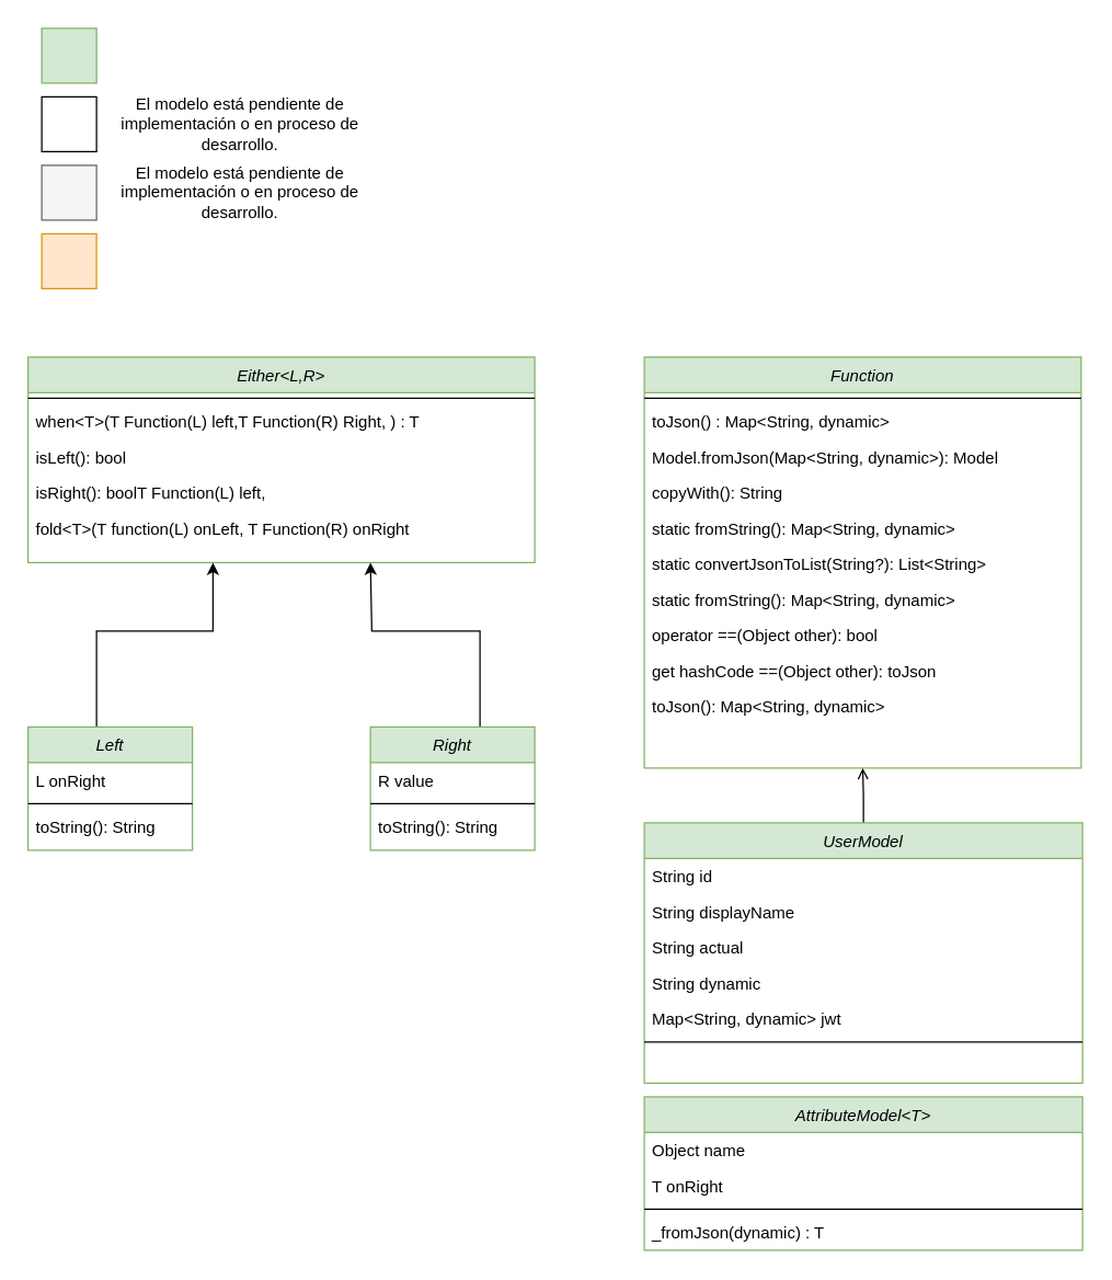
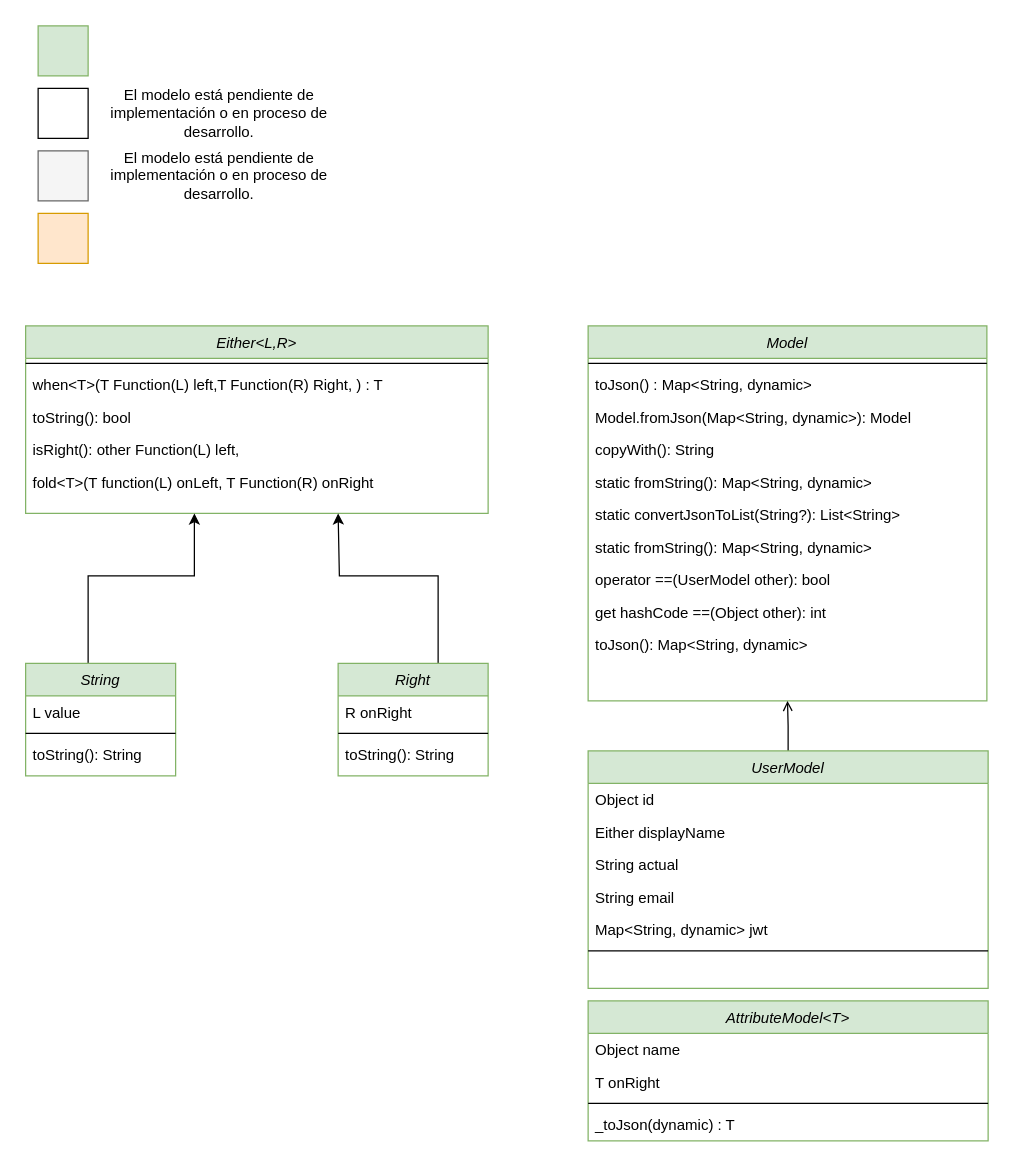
  <mxCell id="0" />
  <mxCell id="1" parent="0" />
  <mxCell id="2" value="El modelo está pendiente de implementación o en proceso de desarrollo." style="text;html=1;align=center;verticalAlign=middle;whiteSpace=wrap;rounded=0;movable=0;resizable=0;rotatable=0;deletable=0;editable=0;locked=1;connectable=0;" parent="1" vertex="1"><mxGeometry x="80" y="70" width="190" height="40" as="geometry" /></mxCell>
  <mxCell id="3" value="El modelo está pendiente de implementación o en proceso de desarrollo." style="text;html=1;align=center;verticalAlign=middle;whiteSpace=wrap;rounded=0;movable=0;resizable=0;rotatable=0;deletable=0;editable=0;locked=1;connectable=0;" parent="1" vertex="1"><mxGeometry x="80" y="120" width="190" height="40" as="geometry" /></mxCell>
- <mxCell id="4" value="Function" style="swimlane;fontStyle=2;align=center;verticalAlign=top;childLayout=stackLayout;horizontal=1;startSize=26;horizontalStack=0;resizeParent=1;resizeLast=0;collapsible=1;marginBottom=0;rounded=0;shadow=0;strokeWidth=1;fillColor=#d5e8d4;strokeColor=#82b366;movable=0;resizable=0;rotatable=0;deletable=0;editable=0;locked=1;connectable=0;" parent="1" vertex="1"><mxGeometry x="470" y="260" width="319" height="300" as="geometry"><mxRectangle x="230" y="140" width="160" height="26" as="alternateBounds" /></mxGeometry></mxCell>
+ <mxCell id="4" value="Model" style="swimlane;fontStyle=2;align=center;verticalAlign=top;childLayout=stackLayout;horizontal=1;startSize=26;horizontalStack=0;resizeParent=1;resizeLast=0;collapsible=1;marginBottom=0;rounded=0;shadow=0;strokeWidth=1;fillColor=#d5e8d4;strokeColor=#82b366;movable=0;resizable=0;rotatable=0;deletable=0;editable=0;locked=1;connectable=0;" parent="1" vertex="1"><mxGeometry x="470" y="260" width="319" height="300" as="geometry"><mxRectangle x="230" y="140" width="160" height="26" as="alternateBounds" /></mxGeometry></mxCell>
  <mxCell id="5" value="" style="line;html=1;strokeWidth=1;align=left;verticalAlign=middle;spacingTop=-1;spacingLeft=3;spacingRight=3;rotatable=0;labelPosition=right;points=[];portConstraint=eastwest;" parent="4" vertex="1"><mxGeometry y="26" width="319" height="8" as="geometry" /></mxCell>
  <mxCell id="6" value="toJson() : Map&lt;String, dynamic&gt;" style="text;align=left;verticalAlign=top;spacingLeft=4;spacingRight=4;overflow=hidden;rotatable=0;points=[[0,0.5],[1,0.5]];portConstraint=eastwest;" parent="4" vertex="1"><mxGeometry y="34" width="319" height="26" as="geometry" /></mxCell>
  <mxCell id="7" value="Model.fromJson(Map&lt;String, dynamic&gt;): Model " style="text;align=left;verticalAlign=top;spacingLeft=4;spacingRight=4;overflow=hidden;rotatable=0;points=[[0,0.5],[1,0.5]];portConstraint=eastwest;" parent="4" vertex="1"><mxGeometry y="60" width="319" height="26" as="geometry" /></mxCell>
  <mxCell id="8" value="copyWith(): String " style="text;align=left;verticalAlign=top;spacingLeft=4;spacingRight=4;overflow=hidden;rotatable=0;points=[[0,0.5],[1,0.5]];portConstraint=eastwest;" parent="4" vertex="1"><mxGeometry y="86" width="319" height="26" as="geometry" /></mxCell>
  <mxCell id="9" value="static fromString(): Map&lt;String, dynamic&gt; " style="text;align=left;verticalAlign=top;spacingLeft=4;spacingRight=4;overflow=hidden;rotatable=0;points=[[0,0.5],[1,0.5]];portConstraint=eastwest;" parent="4" vertex="1"><mxGeometry y="112" width="319" height="26" as="geometry" /></mxCell>
  <mxCell id="10" value="static convertJsonToList(String?): List&lt;String&gt;" style="text;align=left;verticalAlign=top;spacingLeft=4;spacingRight=4;overflow=hidden;rotatable=0;points=[[0,0.5],[1,0.5]];portConstraint=eastwest;" parent="4" vertex="1"><mxGeometry y="138" width="319" height="26" as="geometry" /></mxCell>
  <mxCell id="11" value="static fromString(): Map&lt;String, dynamic&gt; " style="text;align=left;verticalAlign=top;spacingLeft=4;spacingRight=4;overflow=hidden;rotatable=0;points=[[0,0.5],[1,0.5]];portConstraint=eastwest;" parent="4" vertex="1"><mxGeometry y="164" width="319" height="26" as="geometry" /></mxCell>
- <mxCell id="12" value="operator ==(Object other): bool" style="text;align=left;verticalAlign=top;spacingLeft=4;spacingRight=4;overflow=hidden;rotatable=0;points=[[0,0.5],[1,0.5]];portConstraint=eastwest;" parent="4" vertex="1"><mxGeometry y="190" width="319" height="26" as="geometry" /></mxCell>
- <mxCell id="13" value="get hashCode ==(Object other): toJson" style="text;align=left;verticalAlign=top;spacingLeft=4;spacingRight=4;overflow=hidden;rotatable=0;points=[[0,0.5],[1,0.5]];portConstraint=eastwest;" parent="4" vertex="1"><mxGeometry y="216" width="319" height="26" as="geometry" /></mxCell>
+ <mxCell id="12" value="operator ==(UserModel other): bool" style="text;align=left;verticalAlign=top;spacingLeft=4;spacingRight=4;overflow=hidden;rotatable=0;points=[[0,0.5],[1,0.5]];portConstraint=eastwest;" parent="4" vertex="1"><mxGeometry y="190" width="319" height="26" as="geometry" /></mxCell>
+ <mxCell id="13" value="get hashCode ==(Object other): int" style="text;align=left;verticalAlign=top;spacingLeft=4;spacingRight=4;overflow=hidden;rotatable=0;points=[[0,0.5],[1,0.5]];portConstraint=eastwest;" parent="4" vertex="1"><mxGeometry y="216" width="319" height="26" as="geometry" /></mxCell>
  <mxCell id="14" value="toJson(): Map&lt;String, dynamic&gt;" style="text;align=left;verticalAlign=top;spacingLeft=4;spacingRight=4;overflow=hidden;rotatable=0;points=[[0,0.5],[1,0.5]];portConstraint=eastwest;" parent="4" vertex="1"><mxGeometry y="242" width="319" height="26" as="geometry" /></mxCell>
  <mxCell id="15" value="" style="rounded=0;whiteSpace=wrap;html=1;fillColor=#d5e8d4;strokeColor=#82b366;movable=0;resizable=0;rotatable=0;deletable=0;editable=0;locked=1;connectable=0;" parent="1" vertex="1"><mxGeometry x="30" y="20" width="40" height="40" as="geometry" /></mxCell>
  <mxCell id="16" value="" style="rounded=0;whiteSpace=wrap;html=1;movable=0;resizable=0;rotatable=0;deletable=0;editable=0;locked=1;connectable=0;" parent="1" vertex="1"><mxGeometry x="30" y="70" width="40" height="40" as="geometry" /></mxCell>
  <mxCell id="17" value="" style="rounded=0;whiteSpace=wrap;html=1;fillColor=#f5f5f5;fontColor=#333333;strokeColor=#666666;movable=0;resizable=0;rotatable=0;deletable=0;editable=0;locked=1;connectable=0;" parent="1" vertex="1"><mxGeometry x="30" y="120" width="40" height="40" as="geometry" /></mxCell>
  <mxCell id="18" value="" style="rounded=0;whiteSpace=wrap;html=1;fillColor=#ffe6cc;strokeColor=#d79b00;movable=0;resizable=0;rotatable=0;deletable=0;editable=0;locked=1;connectable=0;" parent="1" vertex="1"><mxGeometry x="30" y="170" width="40" height="40" as="geometry" /></mxCell>
  <mxCell id="19" style="edgeStyle=orthogonalEdgeStyle;rounded=0;orthogonalLoop=1;jettySize=auto;html=1;entryX=0.5;entryY=1;entryDx=0;entryDy=0;endArrow=open;" parent="1" source="20" target="4" edge="1"><mxGeometry relative="1" as="geometry" /></mxCell>
  <mxCell id="20" value="UserModel" style="swimlane;fontStyle=2;align=center;verticalAlign=top;childLayout=stackLayout;horizontal=1;startSize=26;horizontalStack=0;resizeParent=1;resizeLast=0;collapsible=1;marginBottom=0;rounded=0;shadow=0;strokeWidth=1;fillColor=#d5e8d4;strokeColor=#82b366;movable=0;resizable=0;rotatable=0;deletable=0;editable=0;locked=1;connectable=0;" parent="1" vertex="1"><mxGeometry x="470" y="600" width="320" height="190" as="geometry"><mxRectangle x="230" y="140" width="160" height="26" as="alternateBounds" /></mxGeometry></mxCell>
- <mxCell id="21" value="String id" style="text;align=left;verticalAlign=top;spacingLeft=4;spacingRight=4;overflow=hidden;rotatable=0;points=[[0,0.5],[1,0.5]];portConstraint=eastwest;" parent="20" vertex="1"><mxGeometry y="26" width="320" height="26" as="geometry" /></mxCell>
- <mxCell id="22" value="String displayName" style="text;align=left;verticalAlign=top;spacingLeft=4;spacingRight=4;overflow=hidden;rotatable=0;points=[[0,0.5],[1,0.5]];portConstraint=eastwest;" parent="20" vertex="1"><mxGeometry y="52" width="320" height="26" as="geometry" /></mxCell>
+ <mxCell id="21" value="Object id" style="text;align=left;verticalAlign=top;spacingLeft=4;spacingRight=4;overflow=hidden;rotatable=0;points=[[0,0.5],[1,0.5]];portConstraint=eastwest;" parent="20" vertex="1"><mxGeometry y="26" width="320" height="26" as="geometry" /></mxCell>
+ <mxCell id="22" value="Either displayName" style="text;align=left;verticalAlign=top;spacingLeft=4;spacingRight=4;overflow=hidden;rotatable=0;points=[[0,0.5],[1,0.5]];portConstraint=eastwest;" parent="20" vertex="1"><mxGeometry y="52" width="320" height="26" as="geometry" /></mxCell>
  <mxCell id="23" value="String actual" style="text;align=left;verticalAlign=top;spacingLeft=4;spacingRight=4;overflow=hidden;rotatable=0;points=[[0,0.5],[1,0.5]];portConstraint=eastwest;" parent="20" vertex="1"><mxGeometry y="78" width="320" height="26" as="geometry" /></mxCell>
- <mxCell id="24" value="String dynamic" style="text;align=left;verticalAlign=top;spacingLeft=4;spacingRight=4;overflow=hidden;rotatable=0;points=[[0,0.5],[1,0.5]];portConstraint=eastwest;" parent="20" vertex="1"><mxGeometry y="104" width="320" height="26" as="geometry" /></mxCell>
+ <mxCell id="24" value="String email" style="text;align=left;verticalAlign=top;spacingLeft=4;spacingRight=4;overflow=hidden;rotatable=0;points=[[0,0.5],[1,0.5]];portConstraint=eastwest;" parent="20" vertex="1"><mxGeometry y="104" width="320" height="26" as="geometry" /></mxCell>
  <mxCell id="25" value="Map&lt;String, dynamic&gt; jwt" style="text;align=left;verticalAlign=top;spacingLeft=4;spacingRight=4;overflow=hidden;rotatable=0;points=[[0,0.5],[1,0.5]];portConstraint=eastwest;" parent="20" vertex="1"><mxGeometry y="130" width="320" height="26" as="geometry" /></mxCell>
  <mxCell id="26" value="" style="line;html=1;strokeWidth=1;align=left;verticalAlign=middle;spacingTop=-1;spacingLeft=3;spacingRight=3;rotatable=0;labelPosition=right;points=[];portConstraint=eastwest;" parent="20" vertex="1"><mxGeometry y="156" width="320" height="8" as="geometry" /></mxCell>
  <mxCell id="27" value="AttributeModel&lt;T&gt;" style="swimlane;fontStyle=2;align=center;verticalAlign=top;childLayout=stackLayout;horizontal=1;startSize=26;horizontalStack=0;resizeParent=1;resizeLast=0;collapsible=1;marginBottom=0;rounded=0;shadow=0;strokeWidth=1;fillColor=#d5e8d4;strokeColor=#82b366;movable=0;resizable=0;rotatable=0;deletable=0;editable=0;locked=1;connectable=0;" parent="1" vertex="1"><mxGeometry x="470" y="800" width="320" height="112" as="geometry"><mxRectangle x="230" y="140" width="160" height="26" as="alternateBounds" /></mxGeometry></mxCell>
  <mxCell id="28" value="Object name" style="text;align=left;verticalAlign=top;spacingLeft=4;spacingRight=4;overflow=hidden;rotatable=0;points=[[0,0.5],[1,0.5]];portConstraint=eastwest;" parent="27" vertex="1"><mxGeometry y="26" width="320" height="26" as="geometry" /></mxCell>
  <mxCell id="29" value="T onRight" style="text;align=left;verticalAlign=top;spacingLeft=4;spacingRight=4;overflow=hidden;rotatable=0;points=[[0,0.5],[1,0.5]];portConstraint=eastwest;" parent="27" vertex="1"><mxGeometry y="52" width="320" height="26" as="geometry" /></mxCell>
  <mxCell id="30" value="" style="line;html=1;strokeWidth=1;align=left;verticalAlign=middle;spacingTop=-1;spacingLeft=3;spacingRight=3;rotatable=0;labelPosition=right;points=[];portConstraint=eastwest;" parent="27" vertex="1"><mxGeometry y="78" width="320" height="8" as="geometry" /></mxCell>
- <mxCell id="31" value="_fromJson(dynamic) : T" style="text;align=left;verticalAlign=top;spacingLeft=4;spacingRight=4;overflow=hidden;rotatable=0;points=[[0,0.5],[1,0.5]];portConstraint=eastwest;" parent="27" vertex="1"><mxGeometry y="86" width="320" height="26" as="geometry" /></mxCell>
+ <mxCell id="31" value="_toJson(dynamic) : T" style="text;align=left;verticalAlign=top;spacingLeft=4;spacingRight=4;overflow=hidden;rotatable=0;points=[[0,0.5],[1,0.5]];portConstraint=eastwest;" parent="27" vertex="1"><mxGeometry y="86" width="320" height="26" as="geometry" /></mxCell>
  <mxCell id="32" value="" style="group;movable=0;resizable=0;rotatable=0;deletable=0;editable=0;locked=1;connectable=0;" parent="1" vertex="1" connectable="0"><mxGeometry x="20" y="260" width="370" height="360" as="geometry" /></mxCell>
  <mxCell id="33" value="Either&lt;L,R&gt;" style="swimlane;fontStyle=2;align=center;verticalAlign=top;childLayout=stackLayout;horizontal=1;startSize=26;horizontalStack=0;resizeParent=1;resizeLast=0;collapsible=1;marginBottom=0;rounded=0;shadow=0;strokeWidth=1;fillColor=#d5e8d4;strokeColor=#82b366;movable=0;resizable=0;rotatable=0;deletable=0;editable=0;locked=1;connectable=0;" parent="32" vertex="1"><mxGeometry width="370" height="150" as="geometry"><mxRectangle x="230" y="140" width="160" height="26" as="alternateBounds" /></mxGeometry></mxCell>
  <mxCell id="34" value="" style="line;html=1;strokeWidth=1;align=left;verticalAlign=middle;spacingTop=-1;spacingLeft=3;spacingRight=3;rotatable=0;labelPosition=right;points=[];portConstraint=eastwest;movable=0;resizable=0;deletable=0;editable=0;locked=1;connectable=0;" parent="33" vertex="1"><mxGeometry y="26" width="370" height="8" as="geometry" /></mxCell>
  <mxCell id="35" value="when&lt;T&gt;(T Function(L) left,T Function(R) Right, ) : T" style="text;align=left;verticalAlign=top;spacingLeft=4;spacingRight=4;overflow=hidden;rotatable=0;points=[[0,0.5],[1,0.5]];portConstraint=eastwest;movable=0;resizable=0;deletable=0;editable=0;locked=1;connectable=0;" parent="33" vertex="1"><mxGeometry y="34" width="370" height="26" as="geometry" /></mxCell>
- <mxCell id="36" value="isLeft(): bool" style="text;align=left;verticalAlign=top;spacingLeft=4;spacingRight=4;overflow=hidden;rotatable=0;points=[[0,0.5],[1,0.5]];portConstraint=eastwest;movable=0;resizable=0;deletable=0;editable=0;locked=1;connectable=0;" parent="33" vertex="1"><mxGeometry y="60" width="370" height="26" as="geometry" /></mxCell>
- <mxCell id="37" value="isRight(): boolT Function(L) left, " style="text;align=left;verticalAlign=top;spacingLeft=4;spacingRight=4;overflow=hidden;rotatable=0;points=[[0,0.5],[1,0.5]];portConstraint=eastwest;movable=0;resizable=0;deletable=0;editable=0;locked=1;connectable=0;" parent="33" vertex="1"><mxGeometry y="86" width="370" height="26" as="geometry" /></mxCell>
+ <mxCell id="36" value="toString(): bool" style="text;align=left;verticalAlign=top;spacingLeft=4;spacingRight=4;overflow=hidden;rotatable=0;points=[[0,0.5],[1,0.5]];portConstraint=eastwest;movable=0;resizable=0;deletable=0;editable=0;locked=1;connectable=0;" parent="33" vertex="1"><mxGeometry y="60" width="370" height="26" as="geometry" /></mxCell>
+ <mxCell id="37" value="isRight(): other Function(L) left, " style="text;align=left;verticalAlign=top;spacingLeft=4;spacingRight=4;overflow=hidden;rotatable=0;points=[[0,0.5],[1,0.5]];portConstraint=eastwest;movable=0;resizable=0;deletable=0;editable=0;locked=1;connectable=0;" parent="33" vertex="1"><mxGeometry y="86" width="370" height="26" as="geometry" /></mxCell>
  <mxCell id="38" value="fold&lt;T&gt;(T function(L) onLeft, T Function(R) onRight" style="text;align=left;verticalAlign=top;spacingLeft=4;spacingRight=4;overflow=hidden;rotatable=0;points=[[0,0.5],[1,0.5]];portConstraint=eastwest;movable=0;resizable=0;deletable=0;editable=0;locked=1;connectable=0;" parent="33" vertex="1"><mxGeometry y="112" width="370" height="26" as="geometry" /></mxCell>
  <mxCell id="39" style="edgeStyle=orthogonalEdgeStyle;rounded=0;orthogonalLoop=1;jettySize=auto;html=1;" parent="32" edge="1"><mxGeometry relative="1" as="geometry"><mxPoint x="197.333" y="300" as="targetPoint" /></mxGeometry></mxCell>
  <mxCell id="40" style="edgeStyle=orthogonalEdgeStyle;rounded=0;orthogonalLoop=1;jettySize=auto;html=1;movable=0;resizable=0;rotatable=0;deletable=0;editable=0;locked=1;connectable=0;" parent="32" source="41" edge="1"><mxGeometry relative="1" as="geometry"><mxPoint x="135" y="150" as="targetPoint" /><Array as="points"><mxPoint x="50" y="200" /><mxPoint x="135" y="200" /></Array></mxGeometry></mxCell>
- <mxCell id="41" value="Left" style="swimlane;fontStyle=2;align=center;verticalAlign=top;childLayout=stackLayout;horizontal=1;startSize=26;horizontalStack=0;resizeParent=1;resizeLast=0;collapsible=1;marginBottom=0;rounded=0;shadow=0;strokeWidth=1;fillColor=#d5e8d4;strokeColor=#82b366;movable=0;resizable=0;rotatable=0;deletable=0;editable=0;locked=1;connectable=0;" parent="32" vertex="1"><mxGeometry y="270" width="120" height="90" as="geometry"><mxRectangle x="230" y="140" width="160" height="26" as="alternateBounds" /></mxGeometry></mxCell>
- <mxCell id="42" value="L onRight" style="text;align=left;verticalAlign=top;spacingLeft=4;spacingRight=4;overflow=hidden;rotatable=0;points=[[0,0.5],[1,0.5]];portConstraint=eastwest;movable=0;resizable=0;deletable=0;editable=0;locked=1;connectable=0;" parent="41" vertex="1"><mxGeometry y="26" width="120" height="26" as="geometry" /></mxCell>
+ <mxCell id="41" value="String" style="swimlane;fontStyle=2;align=center;verticalAlign=top;childLayout=stackLayout;horizontal=1;startSize=26;horizontalStack=0;resizeParent=1;resizeLast=0;collapsible=1;marginBottom=0;rounded=0;shadow=0;strokeWidth=1;fillColor=#d5e8d4;strokeColor=#82b366;movable=0;resizable=0;rotatable=0;deletable=0;editable=0;locked=1;connectable=0;" parent="32" vertex="1"><mxGeometry y="270" width="120" height="90" as="geometry"><mxRectangle x="230" y="140" width="160" height="26" as="alternateBounds" /></mxGeometry></mxCell>
+ <mxCell id="42" value="L value" style="text;align=left;verticalAlign=top;spacingLeft=4;spacingRight=4;overflow=hidden;rotatable=0;points=[[0,0.5],[1,0.5]];portConstraint=eastwest;movable=0;resizable=0;deletable=0;editable=0;locked=1;connectable=0;" parent="41" vertex="1"><mxGeometry y="26" width="120" height="26" as="geometry" /></mxCell>
  <mxCell id="43" value="" style="line;html=1;strokeWidth=1;align=left;verticalAlign=middle;spacingTop=-1;spacingLeft=3;spacingRight=3;rotatable=0;labelPosition=right;points=[];portConstraint=eastwest;movable=0;resizable=0;deletable=0;editable=0;locked=1;connectable=0;" parent="41" vertex="1"><mxGeometry y="52" width="120" height="8" as="geometry" /></mxCell>
  <mxCell id="44" value="toString(): String" style="text;align=left;verticalAlign=top;spacingLeft=4;spacingRight=4;overflow=hidden;rotatable=0;points=[[0,0.5],[1,0.5]];portConstraint=eastwest;movable=0;resizable=0;deletable=0;editable=0;locked=1;connectable=0;" parent="41" vertex="1"><mxGeometry y="60" width="120" height="26" as="geometry" /></mxCell>
  <mxCell id="45" style="edgeStyle=orthogonalEdgeStyle;rounded=0;orthogonalLoop=1;jettySize=auto;html=1;movable=0;resizable=0;rotatable=0;deletable=0;editable=0;locked=1;connectable=0;" parent="32" source="46" edge="1"><mxGeometry relative="1" as="geometry"><mxPoint x="250" y="150" as="targetPoint" /><Array as="points"><mxPoint x="330" y="200" /><mxPoint x="251" y="200" /><mxPoint x="251" y="150" /></Array></mxGeometry></mxCell>
  <mxCell id="46" value="Right" style="swimlane;fontStyle=2;align=center;verticalAlign=top;childLayout=stackLayout;horizontal=1;startSize=26;horizontalStack=0;resizeParent=1;resizeLast=0;collapsible=1;marginBottom=0;rounded=0;shadow=0;strokeWidth=1;fillColor=#d5e8d4;strokeColor=#82b366;movable=0;resizable=0;rotatable=0;deletable=0;editable=0;locked=1;connectable=0;" parent="32" vertex="1"><mxGeometry x="250" y="270" width="120" height="90" as="geometry"><mxRectangle x="230" y="140" width="160" height="26" as="alternateBounds" /></mxGeometry></mxCell>
- <mxCell id="47" value="R value" style="text;align=left;verticalAlign=top;spacingLeft=4;spacingRight=4;overflow=hidden;rotatable=0;points=[[0,0.5],[1,0.5]];portConstraint=eastwest;movable=0;resizable=0;deletable=0;editable=0;locked=1;connectable=0;" parent="46" vertex="1"><mxGeometry y="26" width="120" height="26" as="geometry" /></mxCell>
+ <mxCell id="47" value="R onRight" style="text;align=left;verticalAlign=top;spacingLeft=4;spacingRight=4;overflow=hidden;rotatable=0;points=[[0,0.5],[1,0.5]];portConstraint=eastwest;movable=0;resizable=0;deletable=0;editable=0;locked=1;connectable=0;" parent="46" vertex="1"><mxGeometry y="26" width="120" height="26" as="geometry" /></mxCell>
  <mxCell id="48" value="" style="line;html=1;strokeWidth=1;align=left;verticalAlign=middle;spacingTop=-1;spacingLeft=3;spacingRight=3;rotatable=0;labelPosition=right;points=[];portConstraint=eastwest;movable=0;resizable=0;deletable=0;editable=0;locked=1;connectable=0;" parent="46" vertex="1"><mxGeometry y="52" width="120" height="8" as="geometry" /></mxCell>
  <mxCell id="49" value="toString(): String" style="text;align=left;verticalAlign=top;spacingLeft=4;spacingRight=4;overflow=hidden;rotatable=0;points=[[0,0.5],[1,0.5]];portConstraint=eastwest;movable=0;resizable=0;deletable=0;editable=0;locked=1;connectable=0;" parent="46" vertex="1"><mxGeometry y="60" width="120" height="26" as="geometry" /></mxCell>
